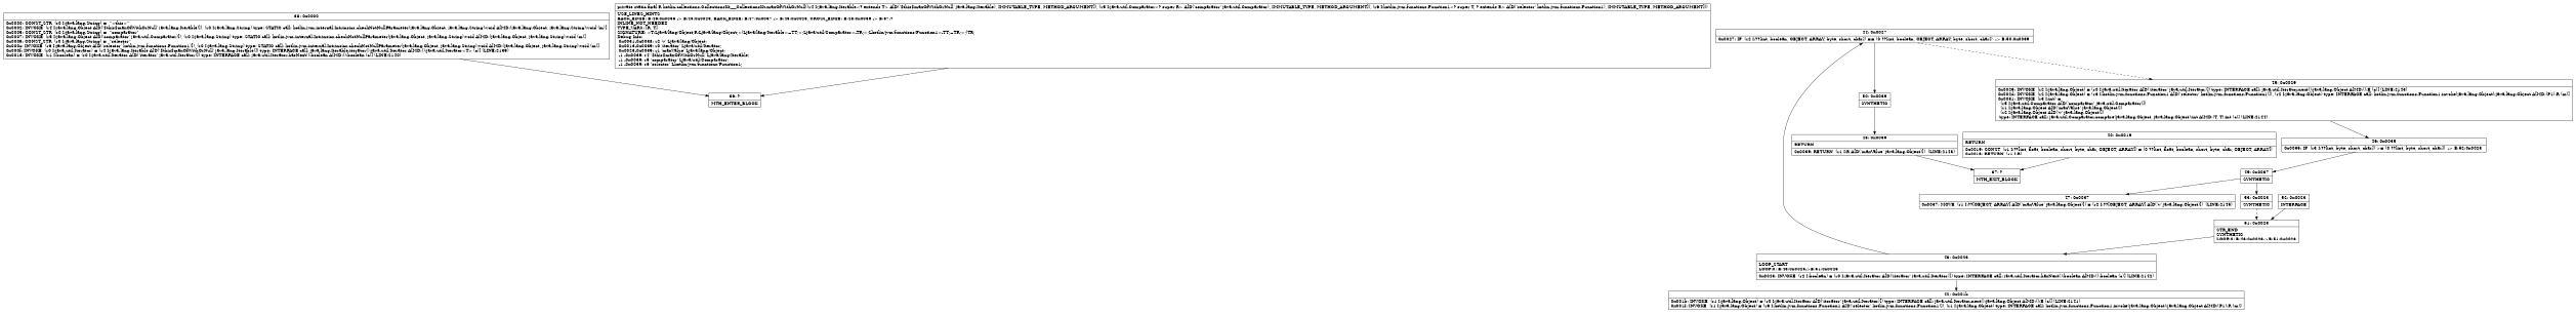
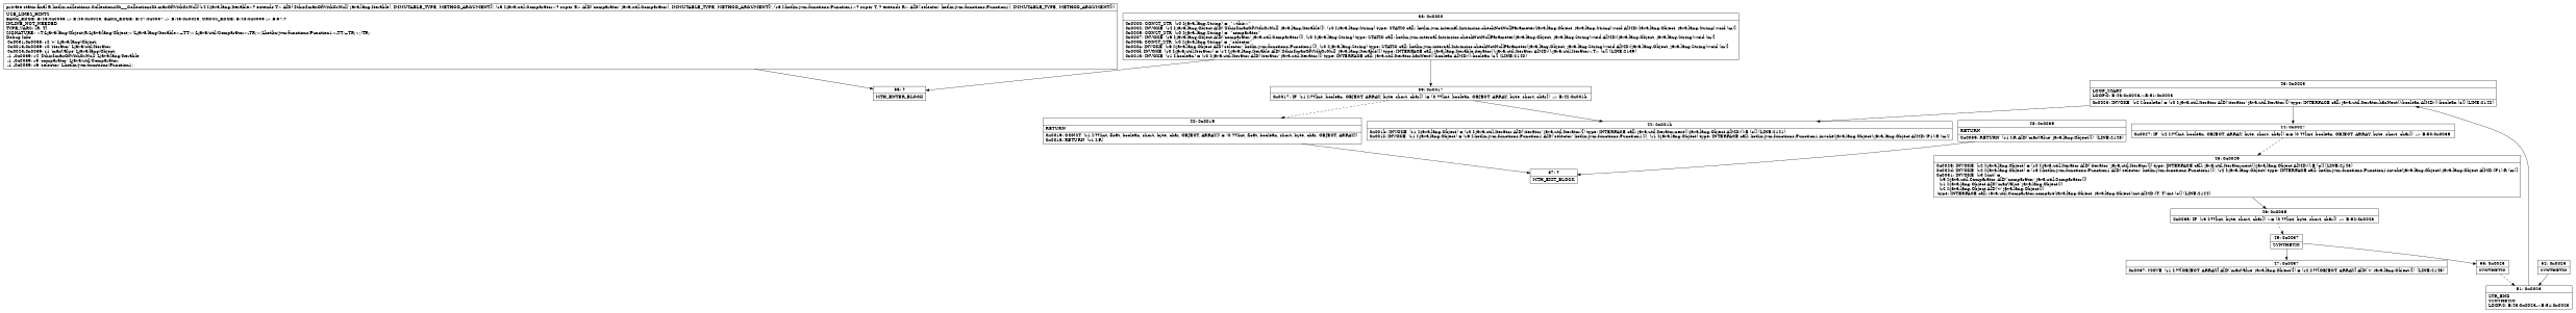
  digraph {
    node [shape=record]
    n1 [label="{36\:\ ?|MTH_ENTER_BLOCK\l}"]
    n2 [label="{38\:\ 0x0000|0x0000: CONST_STR  (r0 I:java.lang.String) =  \"\<this\>\" \l0x0002: INVOKE  (r4 I:java.lang.Object A[D('$this$maxOfWithOrNull' java.lang.Iterable)]), (r0 I:java.lang.String) type: STATIC call: kotlin.jvm.internal.Intrinsics.checkNotNullParameter(java.lang.Object, java.lang.String):void A[MD:(java.lang.Object, java.lang.String):void (m)]\l0x0005: CONST_STR  (r0 I:java.lang.String) =  \"comparator\" \l0x0007: INVOKE  (r5 I:java.lang.Object A[D('comparator' java.util.Comparator)]), (r0 I:java.lang.String) type: STATIC call: kotlin.jvm.internal.Intrinsics.checkNotNullParameter(java.lang.Object, java.lang.String):void A[MD:(java.lang.Object, java.lang.String):void (m)]\l0x000a: CONST_STR  (r0 I:java.lang.String) =  \"selector\" \l0x000c: INVOKE  (r6 I:java.lang.Object A[D('selector' kotlin.jvm.functions.Function1)]), (r0 I:java.lang.String) type: STATIC call: kotlin.jvm.internal.Intrinsics.checkNotNullParameter(java.lang.Object, java.lang.String):void A[MD:(java.lang.Object, java.lang.String):void (m)]\l0x000f: INVOKE  (r0 I:java.util.Iterator) = (r4 I:java.lang.Iterable A[D('$this$maxOfWithOrNull' java.lang.Iterable)]) type: INTERFACE call: java.lang.Iterable.iterator():java.util.Iterator A[MD:():java.util.Iterator\<T\> (c)] (LINE:2139)\l0x0013: INVOKE  (r1 I:boolean) = (r0 I:java.util.Iterator A[D('iterator' java.util.Iterator)]) type: INTERFACE call: java.util.Iterator.hasNext():boolean A[MD:():boolean (c)] (LINE:2140)\l}"]
+   n3 [label="{39\:\ 0x0017|0x0017: IF  (r1 I:??[int, boolean, OBJECT, ARRAY, byte, short, char]) != (0 ??[int, boolean, OBJECT, ARRAY, byte, short, char])  \-\> B:42:0x001b \l}"]
    n4 [label="{40\:\ 0x0019|RETURN\l|0x0019: CONST  (r1 I:??[int, float, boolean, short, byte, char, OBJECT, ARRAY]) = (0 ??[int, float, boolean, short, byte, char, OBJECT, ARRAY]) \l0x001a: RETURN  (r1 I:R) \l}"]
    n5 [label="{42\:\ 0x001b|0x001b: INVOKE  (r1 I:java.lang.Object) = (r0 I:java.util.Iterator A[D('iterator' java.util.Iterator)]) type: INTERFACE call: java.util.Iterator.next():java.lang.Object A[MD:():E (c)] (LINE:2141)\l0x001f: INVOKE  (r1 I:java.lang.Object) = (r6 I:kotlin.jvm.functions.Function1 A[D('selector' kotlin.jvm.functions.Function1)]), (r1 I:java.lang.Object) type: INTERFACE call: kotlin.jvm.functions.Function1.invoke(java.lang.Object):java.lang.Object A[MD:(P1):R (m)]\l}"]
    n6 [label="{37\:\ ?|MTH_EXIT_BLOCK\l}"]
    n7 [label="{43\:\ 0x0023|LOOP_START\lLOOP:0: B:43:0x0023\-\>B:51:0x0023\l|0x0023: INVOKE  (r2 I:boolean) = (r0 I:java.util.Iterator A[D('iterator' java.util.Iterator)]) type: INTERFACE call: java.util.Iterator.hasNext():boolean A[MD:():boolean (c)] (LINE:2142)\l}"]
    n8 [label="{44\:\ 0x0027|0x0027: IF  (r2 I:??[int, boolean, OBJECT, ARRAY, byte, short, char]) == (0 ??[int, boolean, OBJECT, ARRAY, byte, short, char])  \-\> B:50:0x0039 \l}"]
    n9 [label="{45\:\ 0x0029|0x0029: INVOKE  (r2 I:java.lang.Object) = (r0 I:java.util.Iterator A[D('iterator' java.util.Iterator)]) type: INTERFACE call: java.util.Iterator.next():java.lang.Object A[MD:():E (c)] (LINE:2143)\l0x002d: INVOKE  (r2 I:java.lang.Object) = (r6 I:kotlin.jvm.functions.Function1 A[D('selector' kotlin.jvm.functions.Function1)]), (r2 I:java.lang.Object) type: INTERFACE call: kotlin.jvm.functions.Function1.invoke(java.lang.Object):java.lang.Object A[MD:(P1):R (m)]\l0x0031: INVOKE  (r3 I:int) = \l  (r5 I:java.util.Comparator A[D('comparator' java.util.Comparator)])\l  (r1 I:java.lang.Object A[D('maxValue' java.lang.Object)])\l  (r2 I:java.lang.Object A[D('v' java.lang.Object)])\l type: INTERFACE call: java.util.Comparator.compare(java.lang.Object, java.lang.Object):int A[MD:(T, T):int (c)] (LINE:2144)\l}"]
-   n10 [label="{50\:\ 0x0039|SYNTHETIC\l}"]
    n11 [label="{46\:\ 0x0035|0x0035: IF  (r3 I:??[int, byte, short, char]) \>= (0 ??[int, byte, short, char])  \-\> B:52:0x0023 \l}"]
    n12 [label="{48\:\ 0x0039|RETURN\l|0x0039: RETURN  (r1 I:R A[D('maxValue' java.lang.Object)])  (LINE:2148)\l}"]
    n13 [label="{49\:\ 0x0037|SYNTHETIC\l}"]
    n14 [label="{47\:\ 0x0037|0x0037: MOVE  (r1 I:??[OBJECT, ARRAY] A[D('maxValue' java.lang.Object)]) = (r2 I:??[OBJECT, ARRAY] A[D('v' java.lang.Object)])  (LINE:2145)\l}"]
    n15 [label="{53\:\ 0x0023|SYNTHETIC\l}"]
-   n16 [label="{52\:\ 0x0023|INTERFACE\l}"]
+   n16 [label="{52\:\ 0x0023|SYNTHETIC\l}"]
    n17 [label="{51\:\ 0x0023|STR_END\lSYNTHETIC\lLOOP:0: B:43:0x0023\-\>B:51:0x0023\l}"]
    n18 [label="{private static final R kotlin.collections.CollectionsKt___CollectionsKt.maxOfWithOrNull((r4 I:java.lang.Iterable\<? extends T\> A[D('$this$maxOfWithOrNull' java.lang.Iterable), IMMUTABLE_TYPE, METHOD_ARGUMENT]), (r5 I:java.util.Comparator\<? super R\> A[D('comparator' java.util.Comparator), IMMUTABLE_TYPE, METHOD_ARGUMENT]), (r6 I:kotlin.jvm.functions.Function1\<? super T, ? extends R\> A[D('selector' kotlin.jvm.functions.Function1), IMMUTABLE_TYPE, METHOD_ARGUMENT]))  | USE_LINES_HINTS\lBACK_EDGE: B:46:0x0035 \-\> B:43:0x0023, BACK_EDGE: B:47:0x0037 \-\> B:43:0x0023, CROSS_EDGE: B:48:0x0039 \-\> B:37:?\lINLINE_NOT_NEEDED\lTYPE_VARS: [R, T]\lSIGNATURE: \<T:Ljava\/lang\/Object;R:Ljava\/lang\/Object;\>(Ljava\/lang\/Iterable\<+TT;\>;Ljava\/util\/Comparator\<\-TR;\>;Lkotlin\/jvm\/functions\/Function1\<\-TT;+TR;\>;)TR;\lDebug Info:\l  0x0031\-0x0038: r2 'v' Ljava\/lang\/Object;\l  0x0013\-0x0039: r0 'iterator' Ljava\/util\/Iterator;\l  0x0023\-0x0039: r1 'maxValue' Ljava\/lang\/Object;\l  \-1 \-0x0039: r4 '$this$maxOfWithOrNull' Ljava\/lang\/Iterable;\l  \-1 \-0x0039: r5 'comparator' Ljava\/util\/Comparator;\l  \-1 \-0x0039: r6 'selector' Lkotlin\/jvm\/functions\/Function1;\l}"]
    n2 -> n1
+   n2 -> n3
+   n3 -> n4 [style=dashed]
+   n3 -> n5
    n4 -> n6
    n7 -> n5
    n7 -> n8
    n8 -> n9 [style=dashed]
-   n8 -> n10
    n9 -> n11
-   n10 -> n12
-   n11 -> n13 [style=solid]
+   n11 -> n13 [style=dashed]
    n12 -> n6
    n13 -> n14
    n13 -> n15
    n15 -> n17 [style=dashed]
    n16 -> n17
    n17 -> n7
    n18 -> n1
  }
